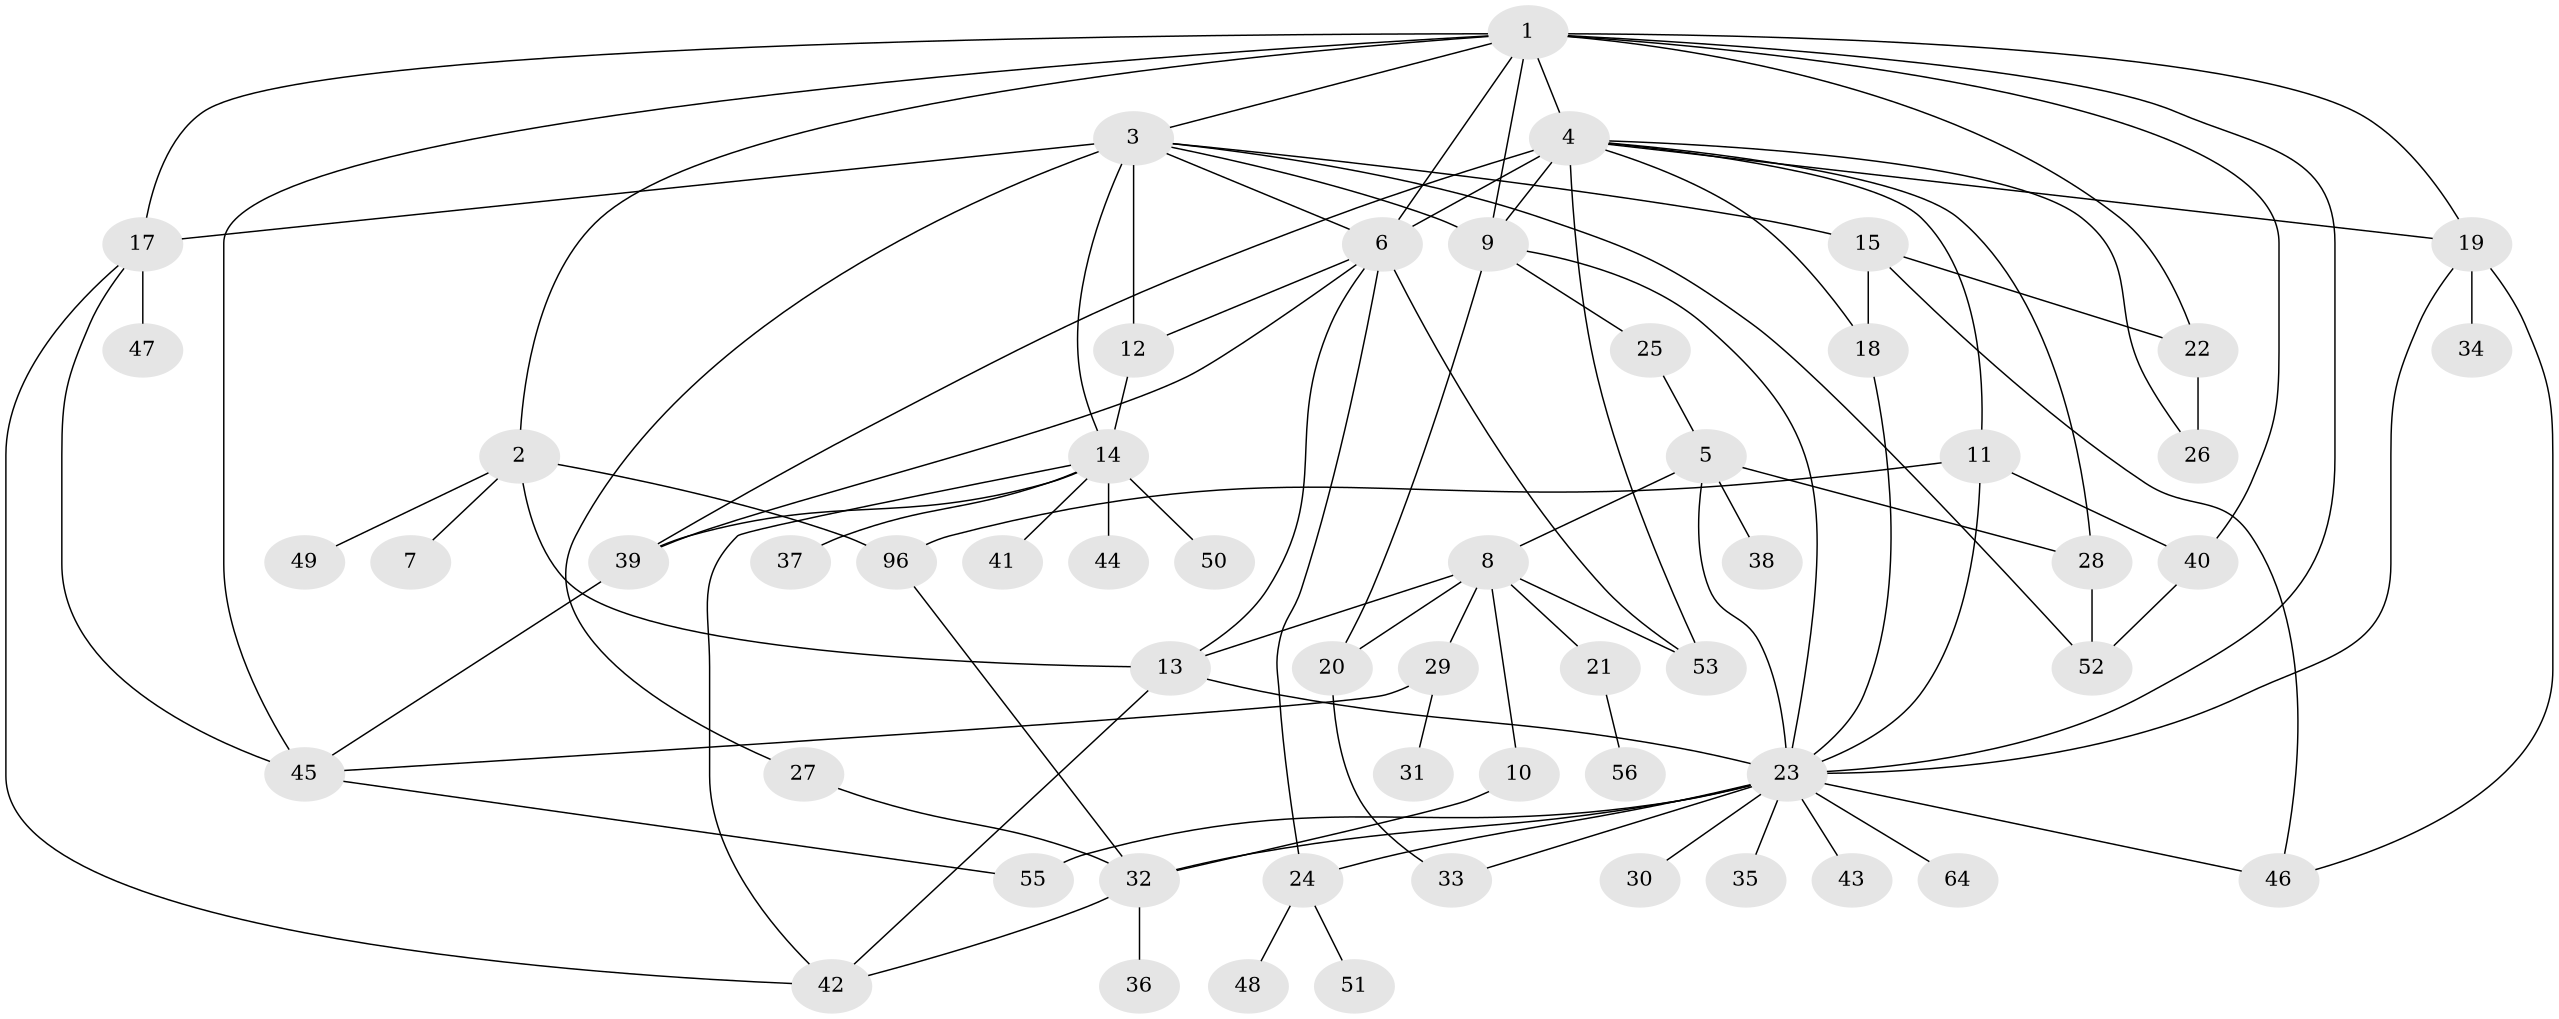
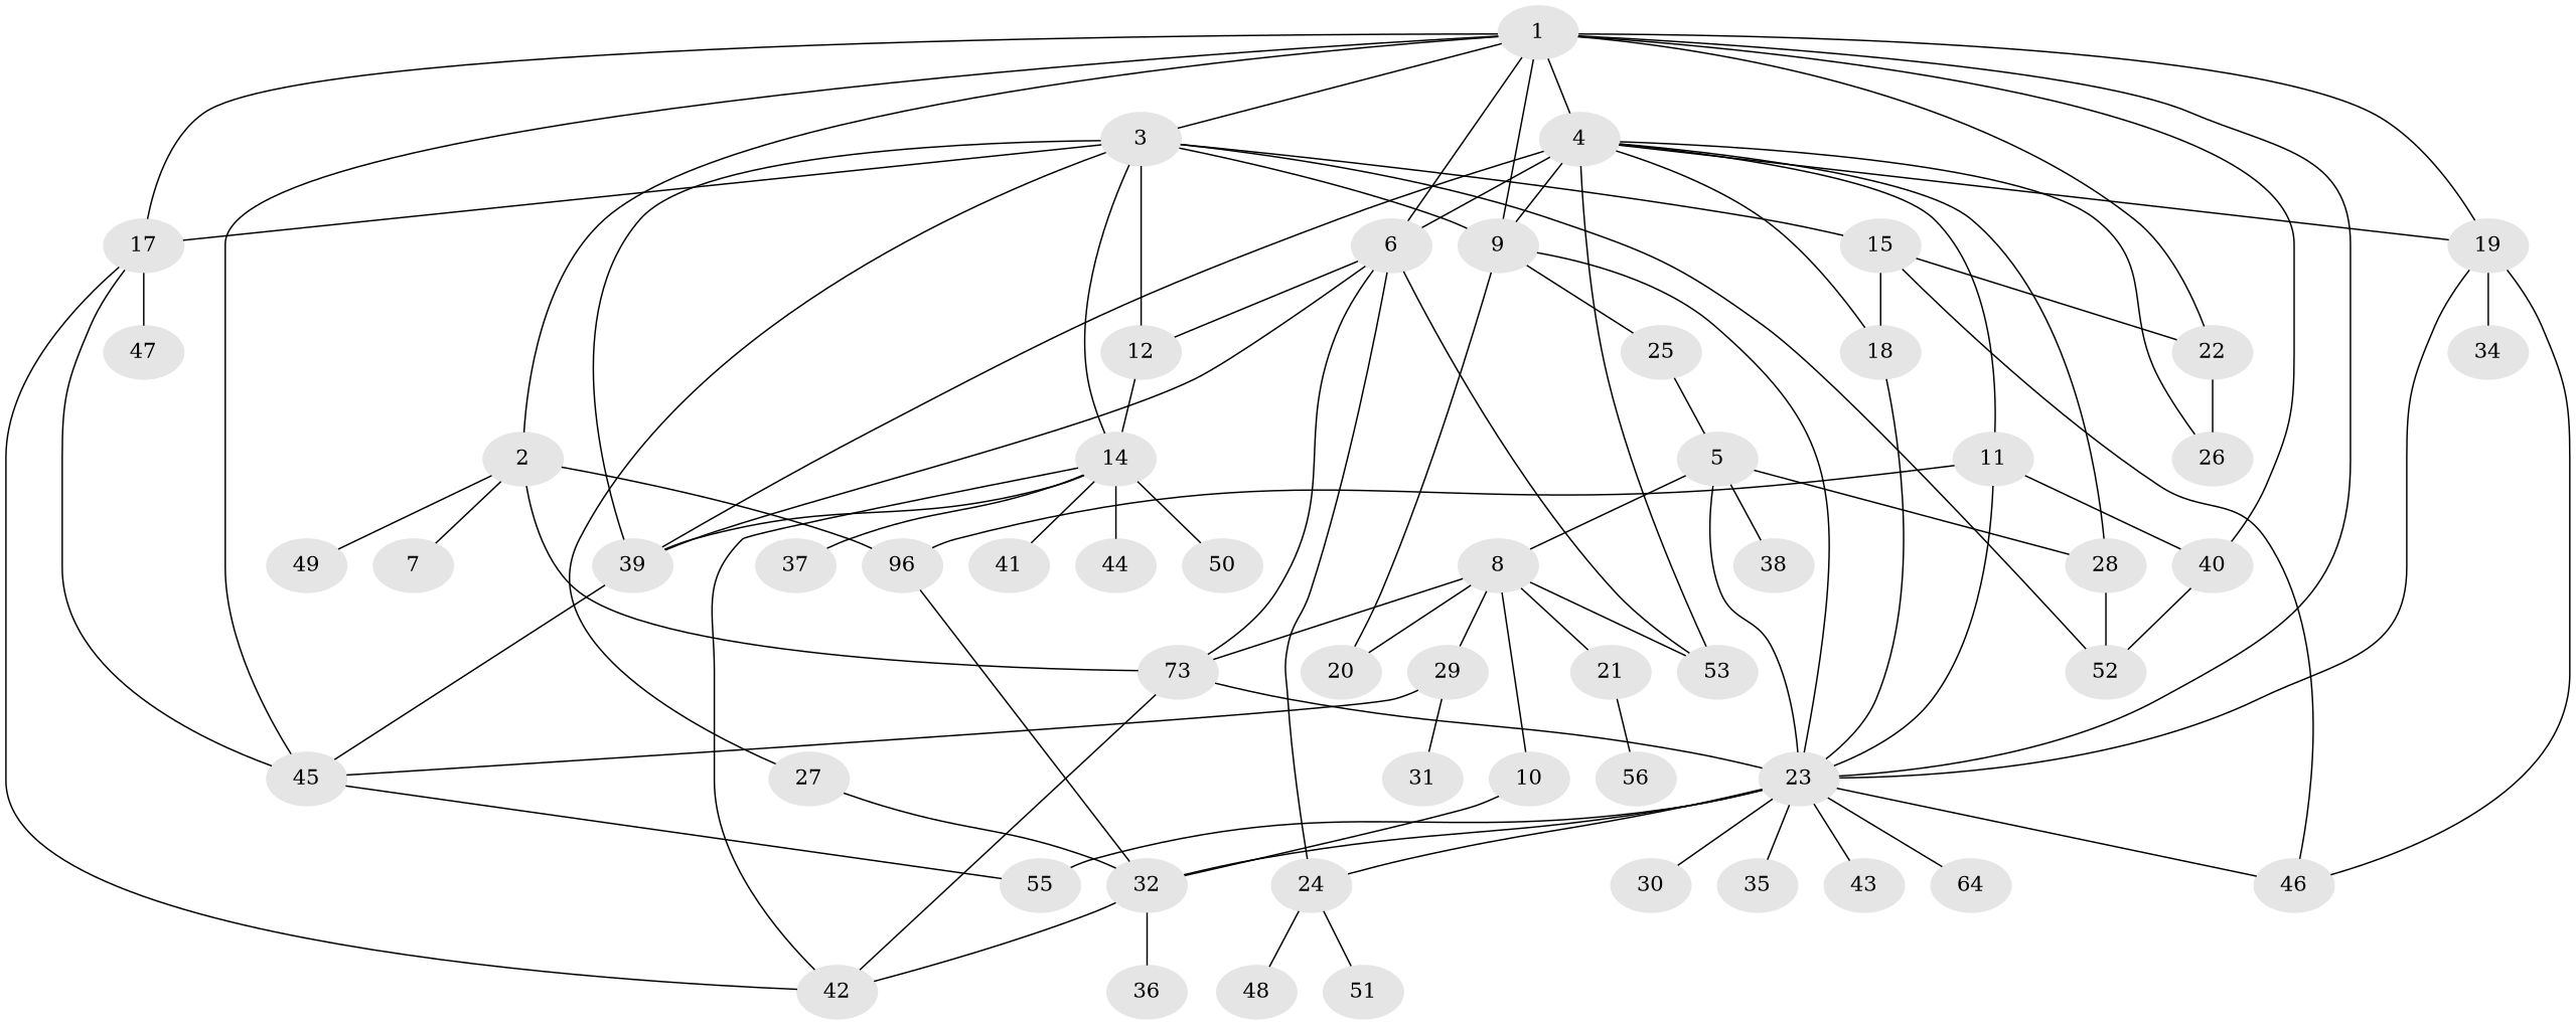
  graph {
    node [color=gray90 style=filled]
    edge [weight=1.0]
    1
    2
    3
    4
    6
    9
    17
    19
    22
    23
    40
    45
    7
-   13
+   13 [label=73]
    n15 [label=96]
    49
    12
    14
    15
    27
    52
    11
    18
    26
    28
    39
    53
    24
    20
    25
    42
    47
    46
    34
    32
-   33
    30
    35
    43
    n40 [label=64]
    55
    37
    41
    44
    50
    5
    8
    38
    10
    21
    29
    48
    51
    56
    31
    36
    1 -- 2
    1 -- 3
    1 -- 4
    1 -- 6
    1 -- 9
    1 -- 17
    1 -- 19
    1 -- 22 [weight=3.0]
    1 -- 23
    1 -- 40
    1 -- 45 [weight=2.0]
    2 -- 7
    2 -- 13
    2 -- n15 [weight=3.0]
    2 -- 49
-   3 -- 6
+   3 -- 39
    3 -- 9
    3 -- 17
    3 -- 12 [weight=6.0]
    3 -- 14
    3 -- 15
    3 -- 27
    3 -- 52
    4 -- 6 [weight=4.0]
    4 -- 9
    4 -- 19
    4 -- 11
    4 -- 18 [weight=2.0]
    4 -- 26
    4 -- 28
    4 -- 39
    4 -- 53
    6 -- 13
    6 -- 12
    6 -- 39
    6 -- 53
    6 -- 24
    9 -- 23
    9 -- 20
    9 -- 25 [weight=2.0]
    17 -- 45
    17 -- 42
    17 -- 47
    19 -- 23
    19 -- 46
    19 -- 34 [weight=3.0]
    22 -- 26
    23 -- 24
    23 -- 46
    23 -- 32
-   23 -- 33
    23 -- 30
    23 -- 35
    23 -- 43
    23 -- n40
    23 -- 55
    40 -- 52
    45 -- 55
    13 -- 23 [weight=2.0]
    13 -- 42
    n15 -- 32
    12 -- 14
    14 -- 39
    14 -- 42
    14 -- 37
    14 -- 41
    14 -- 44
    14 -- 50
    15 -- 22
    15 -- 18
    15 -- 46
    27 -- 32
    11 -- 23
    11 -- 40 [weight=2.0]
    11 -- n15
    18 -- 23
    28 -- 52
    39 -- 45
    24 -- 48
    24 -- 51
-   20 -- 33
    25 -- 5
    32 -- 42
    32 -- 36
    5 -- 23
    5 -- 28
    5 -- 8
    5 -- 38 [weight=2.0]
    8 -- 13 [weight=5.0]
    8 -- 53
    8 -- 20
    8 -- 10
    8 -- 21
    8 -- 29
    10 -- 32
    21 -- 56
    29 -- 45
    29 -- 31
  }
